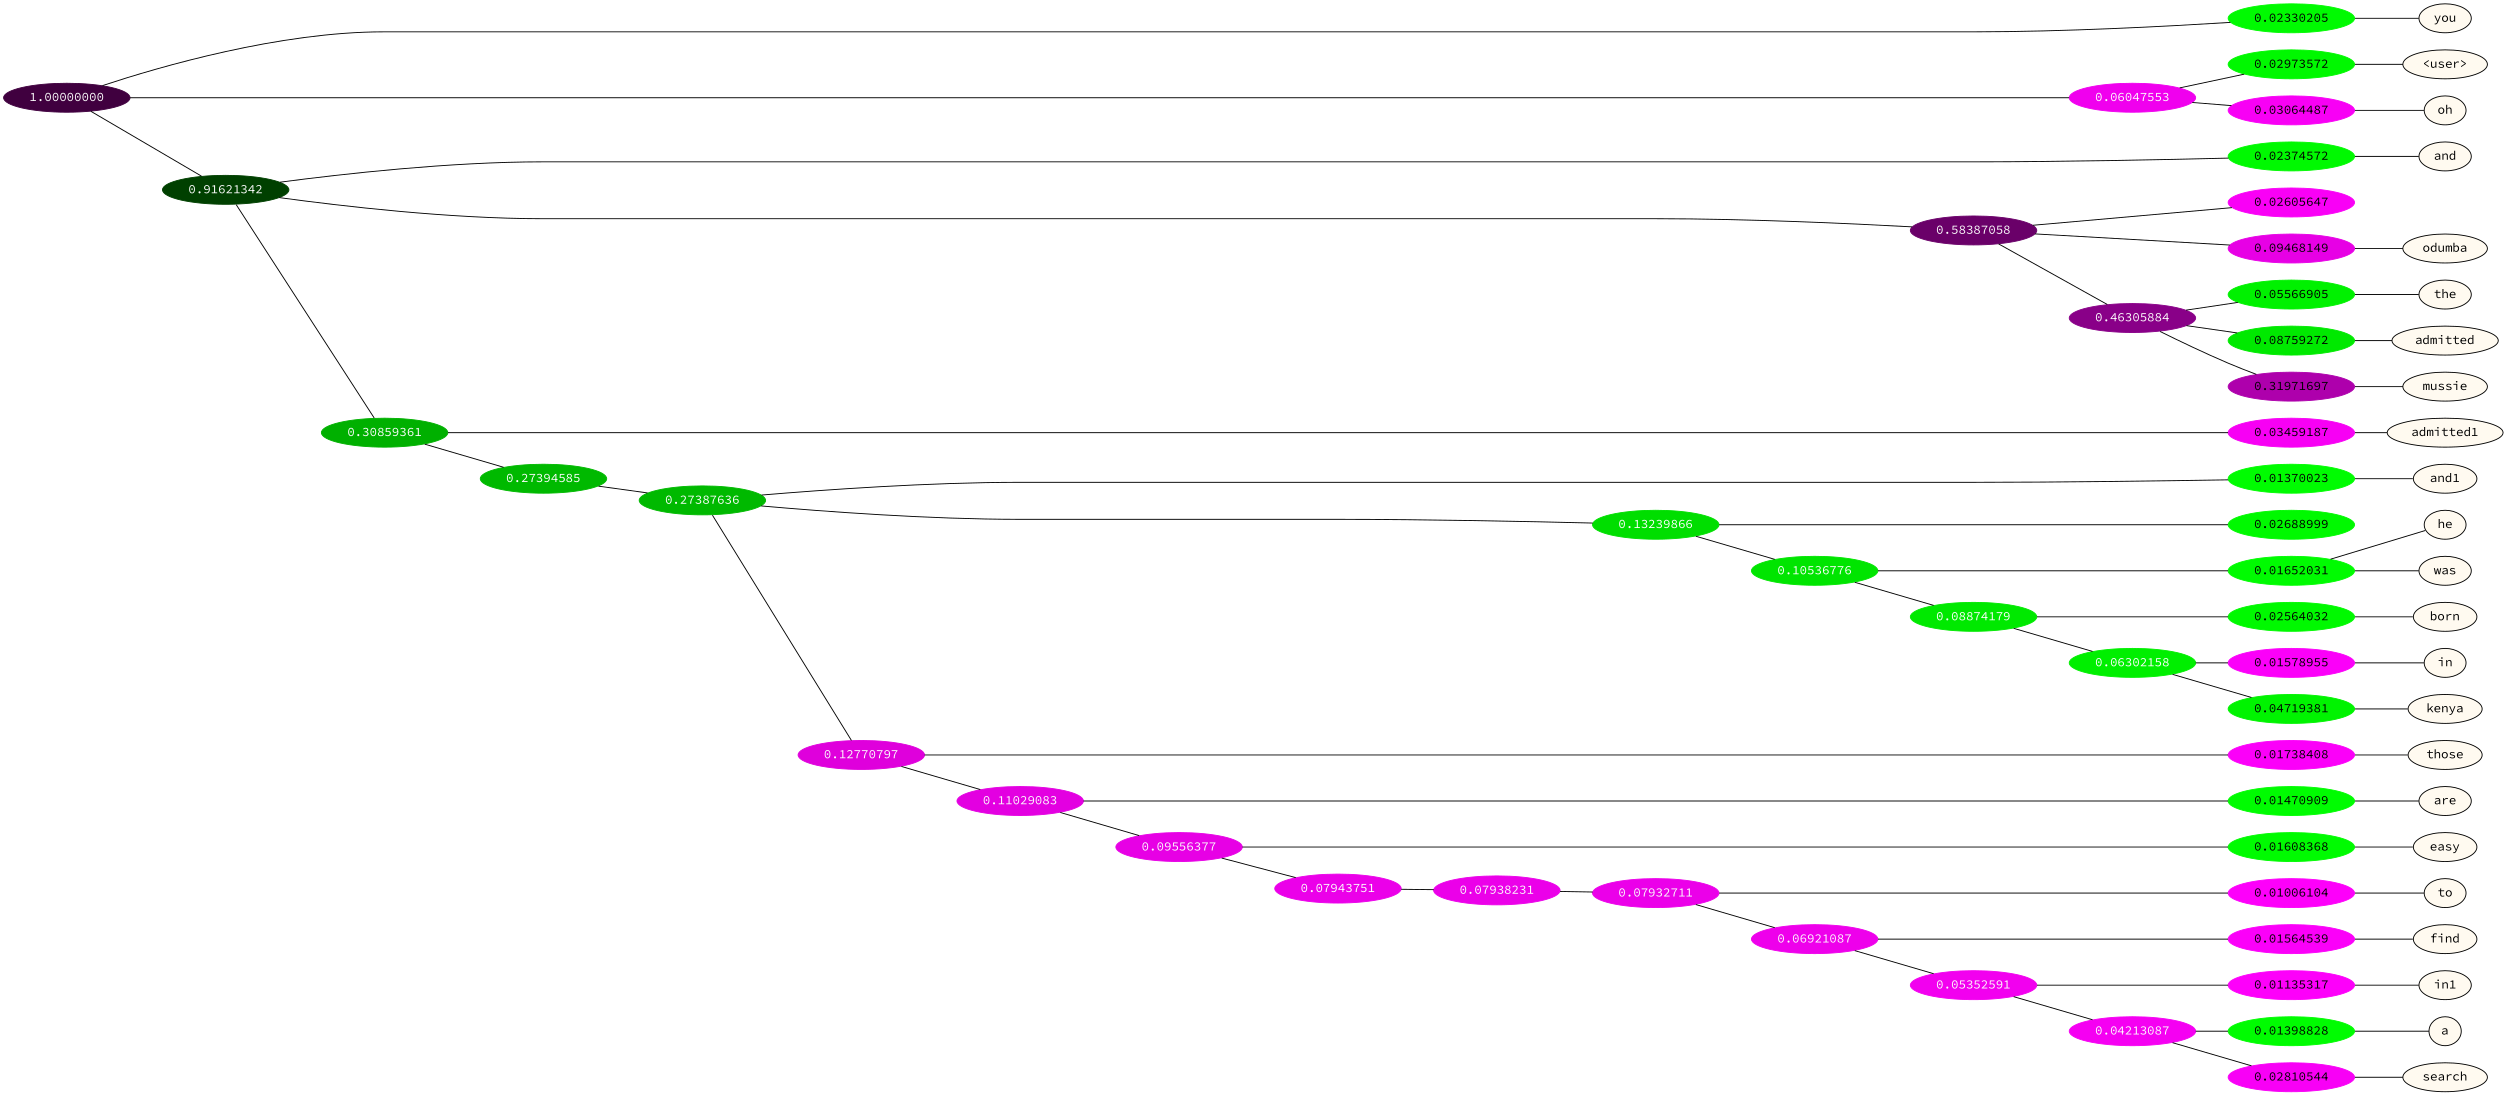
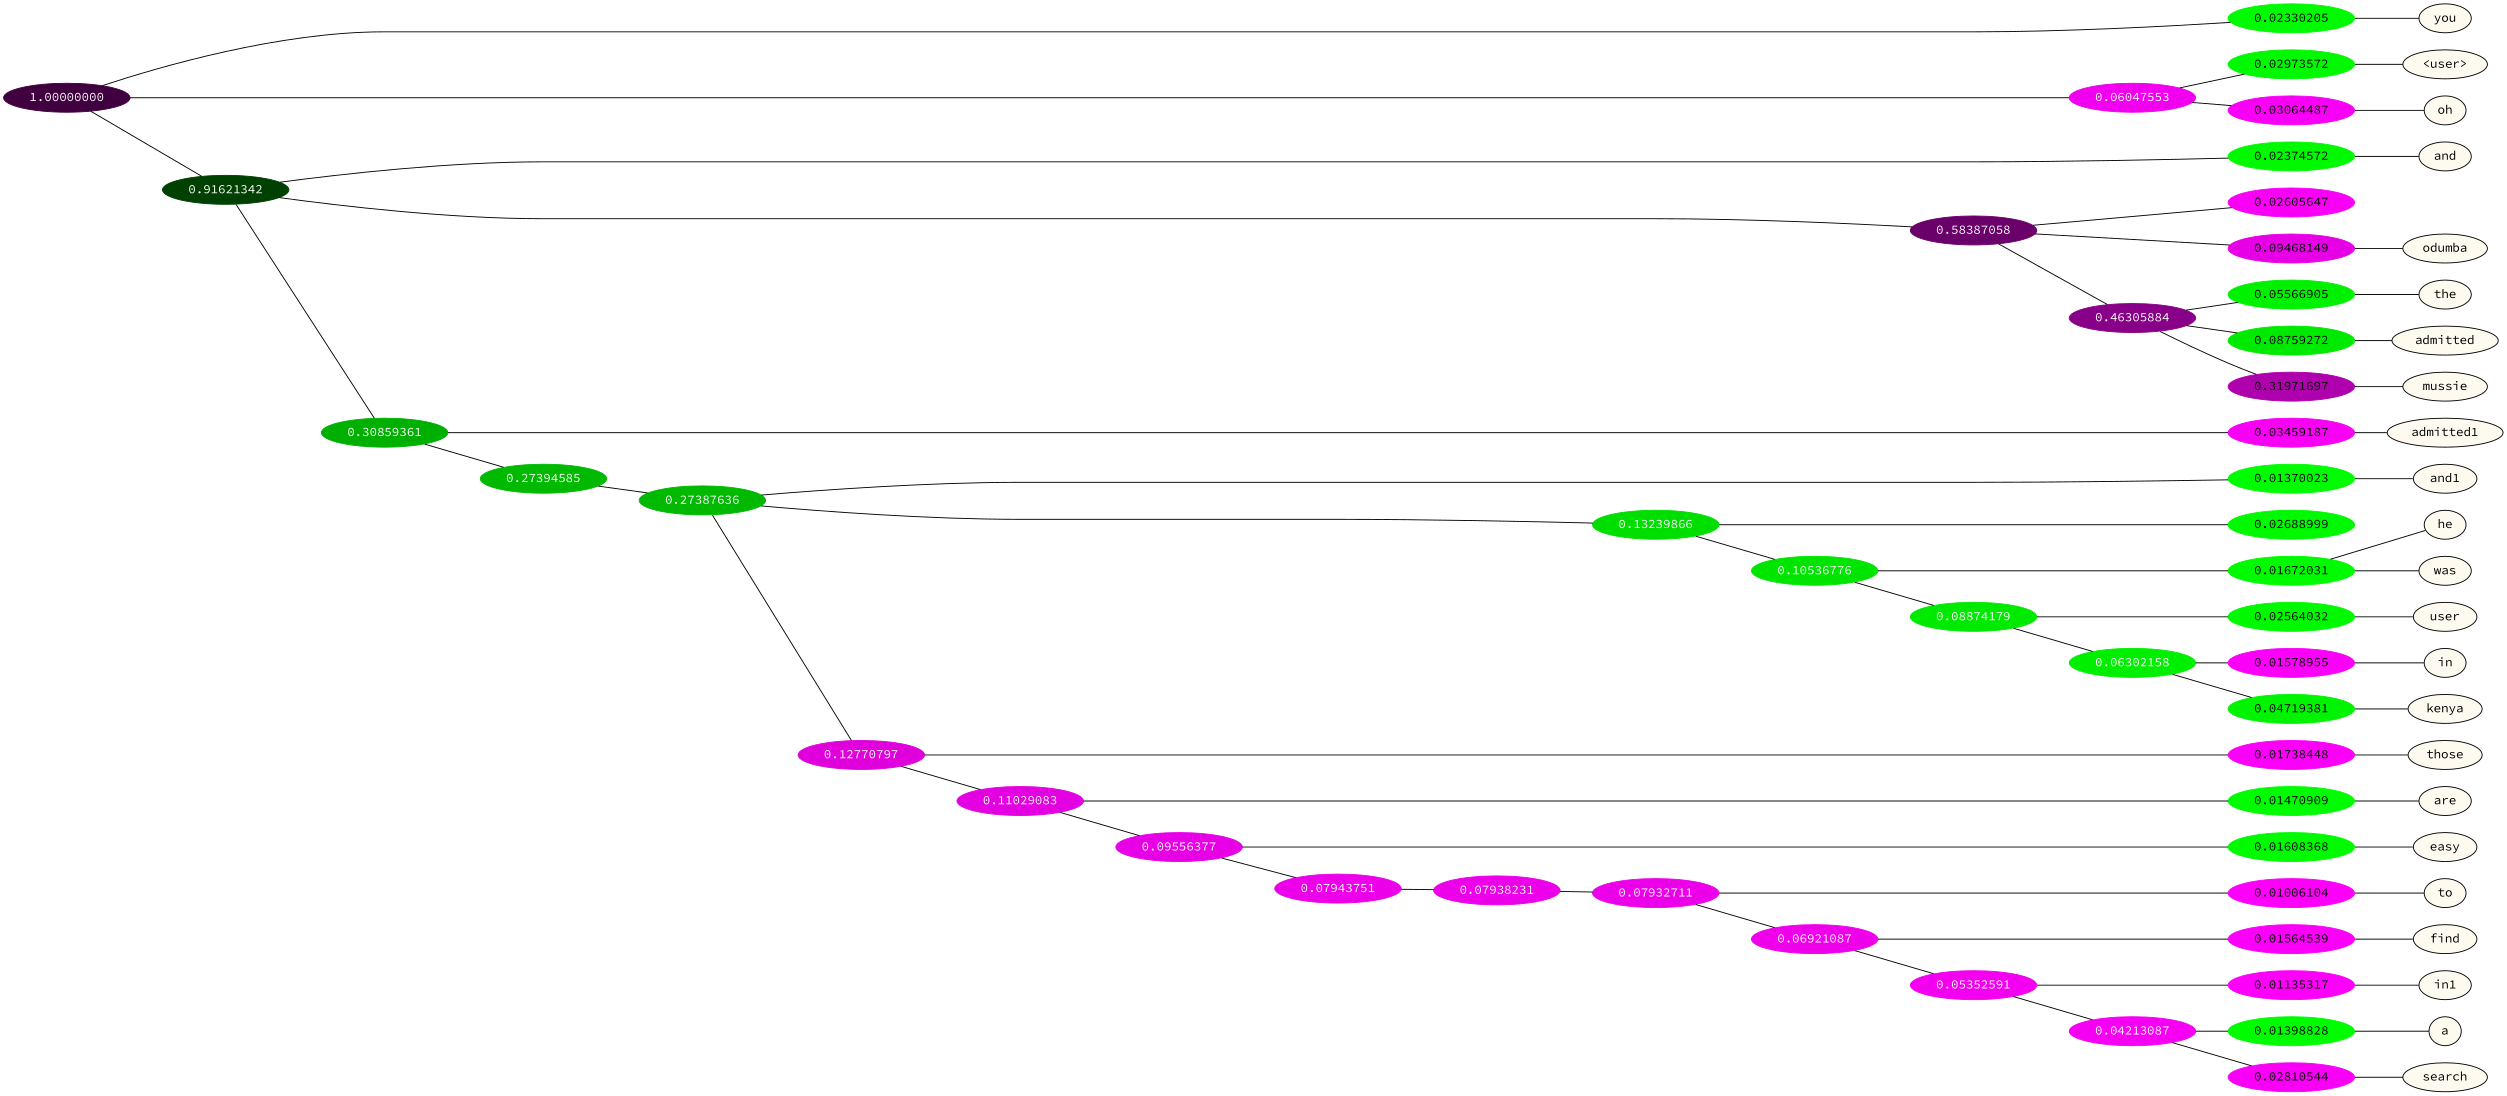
  graph {
    fontname="Source Code Pro"
    rankdir=LR
    node [color=black fontname="Source Code Pro" format=png nodesep=0.001 ordering=out overlap_scaling=0.01 ranksep=0.001 style=filled fontcolor=black]
    edge [fontname="Source Code Pro"]
    n1 [fillcolor=floralwhite height=0.15 label="\<user\>" style="filled,solid" width=0.15 fontcolor=""]
    n2 [fillcolor=floralwhite height=0.15 label=oh style="filled,solid" width=0.15 fontcolor=""]
    n3 [fillcolor=floralwhite height=0.15 label=you style="filled,solid" width=0.15 fontcolor=""]
    n4 [fillcolor=floralwhite height=0.15 label=odumba style="filled,solid" width=0.15 fontcolor=""]
    n5 [fillcolor=floralwhite height=0.15 label=the style="filled,solid" width=0.15 fontcolor=""]
    n6 [fillcolor=floralwhite height=0.15 label=admitted style="filled,solid" width=0.15 fontcolor=""]
    n7 [fillcolor=floralwhite height=0.15 label=mussie style="filled,solid" width=0.15 fontcolor=""]
    n8 [fillcolor=floralwhite height=0.15 label=and style="filled,solid" width=0.15 fontcolor=""]
    n9 [fillcolor=floralwhite height=0.15 label=admitted1 style="filled,solid" width=0.15 fontcolor=""]
    n10 [fillcolor=floralwhite height=0.15 label=he style="filled,solid" width=0.15 fontcolor=""]
    n11 [fillcolor=floralwhite height=0.15 label=was style="filled,solid" width=0.15 fontcolor=""]
-   n12 [fillcolor=floralwhite height=0.15 label=born style="filled,solid" width=0.15 fontcolor=""]
+   n12 [fillcolor=floralwhite height=0.15 label=user style="filled,solid" width=0.15 fontcolor=""]
    n13 [fillcolor=floralwhite height=0.15 label=in style="filled,solid" width=0.15 fontcolor=""]
    n14 [fillcolor=floralwhite height=0.15 label=kenya style="filled,solid" width=0.15 fontcolor=""]
    n15 [fillcolor=floralwhite height=0.15 label=and1 style="filled,solid" width=0.15 fontcolor=""]
    n16 [fillcolor=floralwhite height=0.15 label=those style="filled,solid" width=0.15 fontcolor=""]
    n17 [fillcolor=floralwhite height=0.15 label=are style="filled,solid" width=0.15 fontcolor=""]
    n18 [fillcolor=floralwhite height=0.15 label=easy style="filled,solid" width=0.15 fontcolor=""]
    n19 [fillcolor=floralwhite height=0.15 label=to style="filled,solid" width=0.15 fontcolor=""]
    n20 [fillcolor=floralwhite height=0.15 label=find style="filled,solid" width=0.15 fontcolor=""]
    n21 [fillcolor=floralwhite height=0.15 label=in1 style="filled,solid" width=0.15 fontcolor=""]
    n22 [fillcolor=floralwhite height=0.15 label=a style="filled,solid" width=0.15 fontcolor=""]
    n23 [fillcolor=floralwhite height=0.15 label=search style="filled,solid" width=0.15 fontcolor=""]
    n24 [color="0.334 1.000 0.970" height=0.15 label=0.02973572 width=0.15]
    n25 [color="0.835 1.000 0.969" height=0.15 label=0.03064487 width=0.15]
    n26 [color="0.334 1.000 0.977" height=0.15 label=0.02330205 width=0.15]
    n27 [color="0.835 1.000 0.974" height=0.15 label=0.02605647 width=0.15]
    n28 [color="0.835 1.000 0.905" height=0.15 label=0.09468149 width=0.15]
    n29 [color="0.334 1.000 0.944" height=0.15 label=0.05566905 width=0.15]
    n30 [color="0.334 1.000 0.912" height=0.15 label=0.08759272 width=0.15]
    n31 [color="0.835 1.000 0.680" height=0.15 label=0.31971697 width=0.15]
    n32 [color="0.334 1.000 0.976" height=0.15 label=0.02374572 width=0.15]
    n33 [color="0.835 1.000 0.965" height=0.15 label=0.03459187 width=0.15]
    n34 [color="0.334 1.000 0.973" height=0.15 label=0.02688999 width=0.15]
-   n35 [color="0.334 1.000 0.983" height=0.15 label=0.01652031 width=0.15]
+   n35 [color="0.334 1.000 0.983" height=0.15 label=0.01672031 width=0.15]
    n36 [color="0.334 1.000 0.974" height=0.15 label=0.02564032 width=0.15]
    n37 [color="0.835 1.000 0.984" height=0.15 label=0.01578955 width=0.15]
    n38 [color="0.334 1.000 0.953" height=0.15 label=0.04719381 width=0.15]
    n39 [color="0.334 1.000 0.986" height=0.15 label=0.01370023 width=0.15]
-   n40 [color="0.835 1.000 0.983" height=0.15 label=0.01738408 width=0.15]
+   n40 [color="0.835 1.000 0.983" height=0.15 label=0.01738448 width=0.15]
    n41 [color="0.334 1.000 0.985" height=0.15 label=0.01470909 width=0.15]
    n42 [color="0.334 1.000 0.984" height=0.15 label=0.01608368 width=0.15]
    n43 [color="0.835 1.000 0.990" height=0.15 label=0.01006104 width=0.15]
    n44 [color="0.835 1.000 0.984" height=0.15 label=0.01564539 width=0.15]
    n45 [color="0.835 1.000 0.989" height=0.15 label=0.01135317 width=0.15]
    n46 [color="0.334 1.000 0.986" height=0.15 label=0.01398828 width=0.15]
    n47 [color="0.835 1.000 0.972" height=0.15 label=0.02810544 width=0.15]
    n48 [color="0.835 1.000 0.250" fontcolor=grey99 height=0.15 label=1.00000000 width=0.15]
    n49 [color="0.835 1.000 0.940" fontcolor=grey99 height=0.15 label=0.06047553 width=0.15]
    n50 [color="0.334 1.000 0.250" fontcolor=grey99 height=0.15 label=0.91621342 width=0.15]
    n51 [color="0.835 1.000 0.416" fontcolor=grey99 height=0.15 label=0.58387058 width=0.15]
    n52 [color="0.334 1.000 0.691" fontcolor=grey99 height=0.15 label=0.30859361 width=0.15]
    n53 [color="0.835 1.000 0.537" fontcolor=grey99 height=0.15 label=0.46305884 width=0.15]
    n54 [color="0.334 1.000 0.726" fontcolor=grey99 height=0.15 label=0.27394585 width=0.15]
    n55 [color="0.334 1.000 0.726" fontcolor=grey99 height=0.15 label=0.27387636 width=0.15]
    n56 [color="0.334 1.000 0.868" fontcolor=grey99 height=0.15 label=0.13239866 width=0.15]
    n57 [color="0.835 1.000 0.872" fontcolor=grey99 height=0.15 label=0.12770797 width=0.15]
    n58 [color="0.334 1.000 0.895" fontcolor=grey99 height=0.15 label=0.10536776 width=0.15]
    n59 [color="0.835 1.000 0.890" fontcolor=grey99 height=0.15 label=0.11029083 width=0.15]
    n60 [color="0.334 1.000 0.911" fontcolor=grey99 height=0.15 label=0.08874179 width=0.15]
    n61 [color="0.835 1.000 0.904" fontcolor=grey99 height=0.15 label=0.09556377 width=0.15]
    n62 [color="0.334 1.000 0.937" fontcolor=grey99 height=0.15 label=0.06302158 width=0.15]
    n63 [color="0.835 1.000 0.921" fontcolor=grey99 height=0.15 label=0.07943751 width=0.15]
    n64 [color="0.835 1.000 0.921" fontcolor=grey99 height=0.15 label=0.07938231 width=0.15]
    n65 [color="0.835 1.000 0.921" fontcolor=grey99 height=0.15 label=0.07932711 width=0.15]
    n66 [color="0.835 1.000 0.931" fontcolor=grey99 height=0.15 label=0.06921087 width=0.15]
    n67 [color="0.835 1.000 0.946" fontcolor=grey99 height=0.15 label=0.05352591 width=0.15]
    n68 [color="0.835 1.000 0.958" fontcolor=grey99 height=0.15 label=0.04213087 width=0.15]
    subgraph sub_1 {
      rank=same
      n1
      n2
      n3
      n4
      n5
      n6
      n7
      n8
      n9
      n10
      n11
      n12
      n13
      n14
      n15
      n16
      n17
      n18
      n19
      n20
      n21
      n22
      n23
    }
    subgraph sub_2 {
      rank=same
      n24
      n25
      n26
      n27
      n28
      n29
      n30
      n31
      n32
      n33
      n34
      n35
      n36
      n37
      n38
      n39
      n40
      n41
      n42
      n43
      n44
      n45
      n46
      n47
    }
    n24 -- n1
    n25 -- n2
    n26 -- n3
    n28 -- n4
    n29 -- n5
    n30 -- n6
    n31 -- n7
    n32 -- n8
    n33 -- n9
    n35 -- n10
    n35 -- n11
    n36 -- n12
    n37 -- n13
    n38 -- n14
    n39 -- n15
    n40 -- n16
    n41 -- n17
    n42 -- n18
    n43 -- n19
    n44 -- n20
    n45 -- n21
    n46 -- n22
    n47 -- n23
    n48 -- n26
    n48 -- n49
    n48 -- n50
    n49 -- n24
    n49 -- n25
    n50 -- n32
    n50 -- n51
    n50 -- n52
    n51 -- n27
    n51 -- n28
    n51 -- n53
    n52 -- n33
    n52 -- n54
    n53 -- n29
    n53 -- n30
    n53 -- n31
    n54 -- n55
    n55 -- n39
    n55 -- n56
    n55 -- n57
    n56 -- n34
    n56 -- n58
    n57 -- n40
    n57 -- n59
    n58 -- n35
    n58 -- n60
    n59 -- n41
    n59 -- n61
    n60 -- n36
    n60 -- n62
    n61 -- n42
    n61 -- n63
    n62 -- n37
    n62 -- n38
    n63 -- n64
    n64 -- n65
    n65 -- n43
    n65 -- n66
    n66 -- n44
    n66 -- n67
    n67 -- n45
    n67 -- n68
    n68 -- n46
    n68 -- n47
  }
